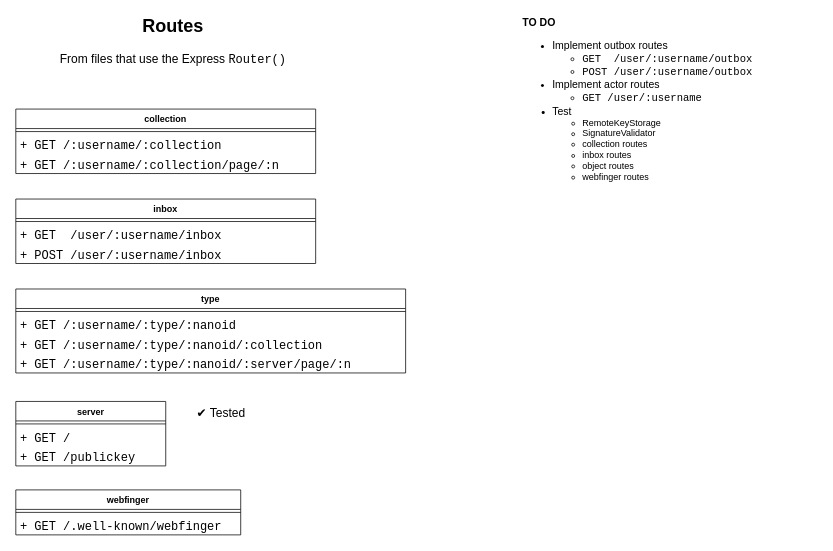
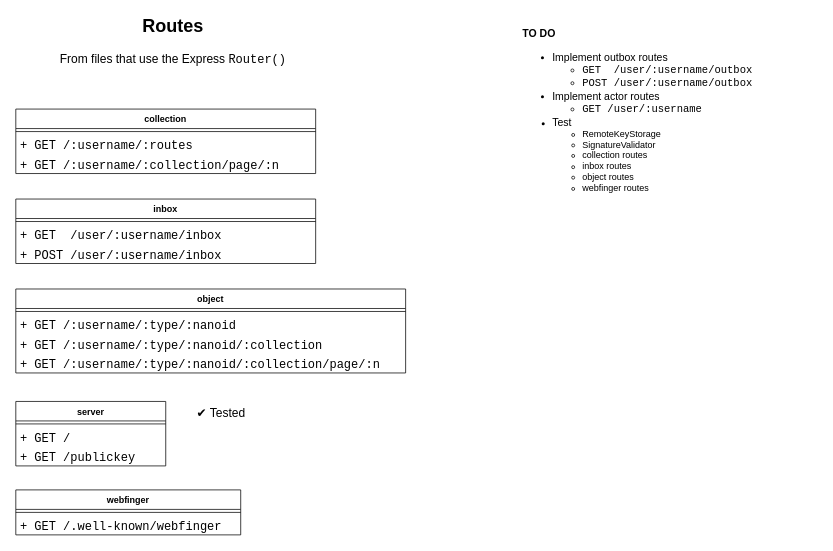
  <mxCell id="0" />
  <mxCell id="1" parent="0" />
  <mxCell id="2" value="collection" style="swimlane;fontStyle=1;align=center;verticalAlign=top;childLayout=stackLayout;horizontal=1;startSize=26;horizontalStack=0;resizeParent=1;resizeParentMax=0;resizeLast=0;collapsible=1;marginBottom=0;whiteSpace=wrap;html=1;" vertex="1" parent="1"><mxGeometry x="20" y="135" width="400" height="86" as="geometry" /></mxCell>
  <mxCell id="3" value="" style="line;strokeWidth=1;fillColor=none;align=left;verticalAlign=middle;spacingTop=-1;spacingLeft=3;spacingRight=3;rotatable=0;labelPosition=right;points=[];portConstraint=eastwest;strokeColor=inherit;" vertex="1" parent="2"><mxGeometry y="26" width="400" height="8" as="geometry" /></mxCell>
- <mxCell id="4" value="+ GET /:username/:collection" style="text;strokeColor=none;fillColor=none;align=left;verticalAlign=top;spacingLeft=4;spacingRight=4;overflow=hidden;rotatable=0;points=[[0,0.5],[1,0.5]];portConstraint=eastwest;whiteSpace=wrap;fontColor=default;labelBackgroundColor=none;fontFamily=Courier New;fontSize=16;" vertex="1" parent="2"><mxGeometry y="34" width="400" height="26" as="geometry" /></mxCell>
+ <mxCell id="4" value="+ GET /:username/:routes" style="text;strokeColor=none;fillColor=none;align=left;verticalAlign=top;spacingLeft=4;spacingRight=4;overflow=hidden;rotatable=0;points=[[0,0.5],[1,0.5]];portConstraint=eastwest;whiteSpace=wrap;fontColor=default;labelBackgroundColor=none;fontFamily=Courier New;fontSize=16;" vertex="1" parent="2"><mxGeometry y="34" width="400" height="26" as="geometry" /></mxCell>
  <mxCell id="5" value="+ GET /:username/:collection/page/:n" style="text;strokeColor=none;fillColor=none;align=left;verticalAlign=top;spacingLeft=4;spacingRight=4;overflow=hidden;rotatable=0;points=[[0,0.5],[1,0.5]];portConstraint=eastwest;whiteSpace=wrap;fontColor=default;labelBackgroundColor=none;fontFamily=Courier New;fontSize=16;" vertex="1" parent="2"><mxGeometry y="60" width="400" height="26" as="geometry" /></mxCell>
  <mxCell id="6" value="inbox" style="swimlane;fontStyle=1;align=center;verticalAlign=top;childLayout=stackLayout;horizontal=1;startSize=26;horizontalStack=0;resizeParent=1;resizeParentMax=0;resizeLast=0;collapsible=1;marginBottom=0;whiteSpace=wrap;html=1;labelBackgroundColor=none;" vertex="1" parent="1"><mxGeometry x="20" y="255" width="400" height="86" as="geometry" /></mxCell>
  <mxCell id="7" value="" style="line;strokeWidth=1;fillColor=none;align=left;verticalAlign=middle;spacingTop=-1;spacingLeft=3;spacingRight=3;rotatable=0;labelPosition=right;points=[];portConstraint=eastwest;strokeColor=inherit;" vertex="1" parent="6"><mxGeometry y="26" width="400" height="8" as="geometry" /></mxCell>
  <mxCell id="8" value="+ GET  /user/:username/inbox" style="text;strokeColor=none;fillColor=none;align=left;verticalAlign=top;spacingLeft=4;spacingRight=4;overflow=hidden;rotatable=0;points=[[0,0.5],[1,0.5]];portConstraint=eastwest;whiteSpace=wrap;fontColor=default;labelBackgroundColor=none;fontFamily=Courier New;fontSize=16;fontStyle=0" vertex="1" parent="6"><mxGeometry y="34" width="400" height="26" as="geometry" /></mxCell>
  <mxCell id="9" value="+ POST /user/:username/inbox" style="text;strokeColor=none;fillColor=none;align=left;verticalAlign=top;spacingLeft=4;spacingRight=4;overflow=hidden;rotatable=0;points=[[0,0.5],[1,0.5]];portConstraint=eastwest;whiteSpace=wrap;fontColor=default;labelBackgroundColor=none;fontFamily=Courier New;fontSize=16;" vertex="1" parent="6"><mxGeometry y="60" width="400" height="26" as="geometry" /></mxCell>
- <mxCell id="10" value="type" style="swimlane;fontStyle=1;align=center;verticalAlign=top;childLayout=stackLayout;horizontal=1;startSize=26;horizontalStack=0;resizeParent=1;resizeParentMax=0;resizeLast=0;collapsible=1;marginBottom=0;whiteSpace=wrap;html=1;labelBackgroundColor=none;" vertex="1" parent="1"><mxGeometry x="20" y="375" width="520" height="112" as="geometry" /></mxCell>
+ <mxCell id="10" value="object" style="swimlane;fontStyle=1;align=center;verticalAlign=top;childLayout=stackLayout;horizontal=1;startSize=26;horizontalStack=0;resizeParent=1;resizeParentMax=0;resizeLast=0;collapsible=1;marginBottom=0;whiteSpace=wrap;html=1;labelBackgroundColor=none;" vertex="1" parent="1"><mxGeometry x="20" y="375" width="520" height="112" as="geometry" /></mxCell>
  <mxCell id="11" value="" style="line;strokeWidth=1;fillColor=none;align=left;verticalAlign=middle;spacingTop=-1;spacingLeft=3;spacingRight=3;rotatable=0;labelPosition=right;points=[];portConstraint=eastwest;strokeColor=inherit;" vertex="1" parent="10"><mxGeometry y="26" width="520" height="8" as="geometry" /></mxCell>
  <mxCell id="12" value="+ GET /:username/:type/:nanoid" style="text;strokeColor=none;fillColor=none;align=left;verticalAlign=top;spacingLeft=4;spacingRight=4;overflow=hidden;rotatable=0;points=[[0,0.5],[1,0.5]];portConstraint=eastwest;whiteSpace=wrap;fontColor=default;labelBackgroundColor=none;fontFamily=Courier New;fontSize=16;fontStyle=0" vertex="1" parent="10"><mxGeometry y="34" width="520" height="26" as="geometry" /></mxCell>
  <mxCell id="13" value="+ GET /:username/:type/:nanoid/:collection" style="text;strokeColor=none;fillColor=none;align=left;verticalAlign=top;spacingLeft=4;spacingRight=4;overflow=hidden;rotatable=0;points=[[0,0.5],[1,0.5]];portConstraint=eastwest;whiteSpace=wrap;fontColor=default;labelBackgroundColor=none;fontFamily=Courier New;fontSize=16;fontStyle=0" vertex="1" parent="10"><mxGeometry y="60" width="520" height="26" as="geometry" /></mxCell>
- <mxCell id="14" value="+ GET /:username/:type/:nanoid/:server/page/:n" style="text;strokeColor=none;fillColor=none;align=left;verticalAlign=top;spacingLeft=4;spacingRight=4;overflow=hidden;rotatable=0;points=[[0,0.5],[1,0.5]];portConstraint=eastwest;whiteSpace=wrap;fontColor=default;labelBackgroundColor=none;fontFamily=Courier New;fontSize=16;fontStyle=0" vertex="1" parent="10"><mxGeometry y="86" width="520" height="26" as="geometry" /></mxCell>
+ <mxCell id="14" value="+ GET /:username/:type/:nanoid/:collection/page/:n" style="text;strokeColor=none;fillColor=none;align=left;verticalAlign=top;spacingLeft=4;spacingRight=4;overflow=hidden;rotatable=0;points=[[0,0.5],[1,0.5]];portConstraint=eastwest;whiteSpace=wrap;fontColor=default;labelBackgroundColor=none;fontFamily=Courier New;fontSize=16;fontStyle=0" vertex="1" parent="10"><mxGeometry y="86" width="520" height="26" as="geometry" /></mxCell>
  <mxCell id="15" value="&lt;h2&gt;Routes&lt;/h2&gt;&lt;div&gt;From files that use the Express &lt;font face=&quot;Courier New&quot;&gt;Router()&lt;/font&gt;&lt;/div&gt;" style="text;html=1;align=center;verticalAlign=middle;whiteSpace=wrap;rounded=0;fontSize=16;" vertex="1" parent="1"><mxGeometry x="45" y="20" width="370" height="30" as="geometry" /></mxCell>
  <mxCell id="16" value="server" style="swimlane;fontStyle=1;align=center;verticalAlign=top;childLayout=stackLayout;horizontal=1;startSize=26;horizontalStack=0;resizeParent=1;resizeParentMax=0;resizeLast=0;collapsible=1;marginBottom=0;whiteSpace=wrap;html=1;labelBackgroundColor=none;" vertex="1" parent="1"><mxGeometry x="20" y="525" width="200" height="86" as="geometry" /></mxCell>
  <mxCell id="17" value="" style="line;strokeWidth=1;fillColor=none;align=left;verticalAlign=middle;spacingTop=-1;spacingLeft=3;spacingRight=3;rotatable=0;labelPosition=right;points=[];portConstraint=eastwest;strokeColor=inherit;" vertex="1" parent="16"><mxGeometry y="26" width="200" height="8" as="geometry" /></mxCell>
  <mxCell id="18" value="+ GET /" style="text;strokeColor=none;fillColor=none;align=left;verticalAlign=top;spacingLeft=4;spacingRight=4;overflow=hidden;rotatable=0;points=[[0,0.5],[1,0.5]];portConstraint=eastwest;whiteSpace=wrap;fontColor=default;labelBackgroundColor=none;fontFamily=Courier New;fontSize=16;fontStyle=0" vertex="1" parent="16"><mxGeometry y="34" width="200" height="26" as="geometry" /></mxCell>
  <mxCell id="19" value="+ GET /publickey" style="text;strokeColor=none;fillColor=none;align=left;verticalAlign=top;spacingLeft=4;spacingRight=4;overflow=hidden;rotatable=0;points=[[0,0.5],[1,0.5]];portConstraint=eastwest;whiteSpace=wrap;fontColor=default;labelBackgroundColor=none;fontFamily=Courier New;fontSize=16;fontStyle=0" vertex="1" parent="16"><mxGeometry y="60" width="200" height="26" as="geometry" /></mxCell>
  <mxCell id="20" value="webfinger" style="swimlane;fontStyle=1;align=center;verticalAlign=top;childLayout=stackLayout;horizontal=1;startSize=26;horizontalStack=0;resizeParent=1;resizeParentMax=0;resizeLast=0;collapsible=1;marginBottom=0;whiteSpace=wrap;html=1;labelBackgroundColor=none;" vertex="1" parent="1"><mxGeometry x="20" y="643" width="300" height="60" as="geometry" /></mxCell>
  <mxCell id="21" value="" style="line;strokeWidth=1;fillColor=none;align=left;verticalAlign=middle;spacingTop=-1;spacingLeft=3;spacingRight=3;rotatable=0;labelPosition=right;points=[];portConstraint=eastwest;strokeColor=inherit;" vertex="1" parent="20"><mxGeometry y="26" width="300" height="8" as="geometry" /></mxCell>
  <mxCell id="22" value="+ GET /.well-known/webfinger" style="text;strokeColor=none;fillColor=none;align=left;verticalAlign=top;spacingLeft=4;spacingRight=4;overflow=hidden;rotatable=0;points=[[0,0.5],[1,0.5]];portConstraint=eastwest;whiteSpace=wrap;fontColor=default;labelBackgroundColor=none;fontFamily=Courier New;fontSize=16;fontStyle=0" vertex="1" parent="20"><mxGeometry y="34" width="300" height="26" as="geometry" /></mxCell>
- <mxCell id="23" value="&lt;h3 style=&quot;margin-top: 0px;&quot;&gt;TO DO&lt;/h3&gt;&lt;p&gt;&lt;/p&gt;&lt;ul style=&quot;&quot;&gt;&lt;li style=&quot;font-size: 14px;&quot;&gt;Implement outbox routes&lt;/li&gt;&lt;ul style=&quot;font-size: 14px;&quot;&gt;&lt;li&gt;&lt;span style=&quot;font-family: &amp;quot;Courier New&amp;quot;;&quot;&gt;GET&amp;nbsp; /user/:username/outbox&lt;/span&gt;&lt;br&gt;&lt;/li&gt;&lt;li&gt;&lt;span style=&quot;font-family: &amp;quot;Courier New&amp;quot;;&quot;&gt;POST /user/:username/outbox&lt;/span&gt;&lt;/li&gt;&lt;/ul&gt;&lt;li style=&quot;font-size: 14px;&quot;&gt;Implement actor&amp;nbsp;routes&lt;/li&gt;&lt;ul style=&quot;font-size: 14px;&quot;&gt;&lt;li&gt;&lt;span style=&quot;font-family: &amp;quot;Courier New&amp;quot;;&quot;&gt;GET /user/:username&lt;/span&gt;&lt;/li&gt;&lt;/ul&gt;&lt;li style=&quot;&quot;&gt;&lt;span style=&quot;font-size: 14px;&quot;&gt;Test&amp;nbsp;&lt;/span&gt;&lt;/li&gt;&lt;ul&gt;&lt;li style=&quot;&quot;&gt;RemoteKeyStorage&lt;/li&gt;&lt;li style=&quot;&quot;&gt;SignatureValidator&lt;/li&gt;&lt;li style=&quot;&quot;&gt;collection routes&lt;/li&gt;&lt;li style=&quot;&quot;&gt;inbox routes&lt;/li&gt;&lt;li style=&quot;&quot;&gt;object routes&lt;/li&gt;&lt;li style=&quot;&quot;&gt;webfinger routes&lt;/li&gt;&lt;/ul&gt;&lt;/ul&gt;&lt;p&gt;&lt;/p&gt;" style="text;html=1;whiteSpace=wrap;overflow=hidden;rounded=0;" vertex="1" parent="1"><mxGeometry x="694" y="5" width="394" height="270" as="geometry" /></mxCell>
+ <mxCell id="23" value="&lt;h3 style=&quot;margin-top: 0px;&quot;&gt;TO DO&lt;/h3&gt;&lt;p&gt;&lt;/p&gt;&lt;ul style=&quot;&quot;&gt;&lt;li style=&quot;font-size: 14px;&quot;&gt;Implement outbox routes&lt;/li&gt;&lt;ul style=&quot;font-size: 14px;&quot;&gt;&lt;li&gt;&lt;span style=&quot;font-family: &amp;quot;Courier New&amp;quot;;&quot;&gt;GET&amp;nbsp; /user/:username/outbox&lt;/span&gt;&lt;br&gt;&lt;/li&gt;&lt;li&gt;&lt;span style=&quot;font-family: &amp;quot;Courier New&amp;quot;;&quot;&gt;POST /user/:username/outbox&lt;/span&gt;&lt;/li&gt;&lt;/ul&gt;&lt;li style=&quot;font-size: 14px;&quot;&gt;Implement actor&amp;nbsp;routes&lt;/li&gt;&lt;ul style=&quot;font-size: 14px;&quot;&gt;&lt;li&gt;&lt;span style=&quot;font-family: &amp;quot;Courier New&amp;quot;;&quot;&gt;GET /user/:username&lt;/span&gt;&lt;/li&gt;&lt;/ul&gt;&lt;li style=&quot;&quot;&gt;&lt;span style=&quot;font-size: 14px;&quot;&gt;Test&amp;nbsp;&lt;/span&gt;&lt;/li&gt;&lt;ul&gt;&lt;li style=&quot;&quot;&gt;RemoteKeyStorage&lt;/li&gt;&lt;li style=&quot;&quot;&gt;SignatureValidator&lt;/li&gt;&lt;li style=&quot;&quot;&gt;collection routes&lt;/li&gt;&lt;li style=&quot;&quot;&gt;inbox routes&lt;/li&gt;&lt;li style=&quot;&quot;&gt;object routes&lt;/li&gt;&lt;li style=&quot;&quot;&gt;webfinger routes&lt;/li&gt;&lt;/ul&gt;&lt;/ul&gt;&lt;p&gt;&lt;/p&gt;" style="text;html=1;whiteSpace=wrap;overflow=hidden;rounded=0;" vertex="1" parent="1"><mxGeometry x="694" y="20" width="394" height="270" as="geometry" /></mxCell>
  <mxCell id="24" value="✔︎ Tested" style="text;html=1;align=center;verticalAlign=middle;whiteSpace=wrap;rounded=0;fontSize=16;" vertex="1" parent="1"><mxGeometry x="259" y="525" width="70" height="30" as="geometry" /></mxCell>
